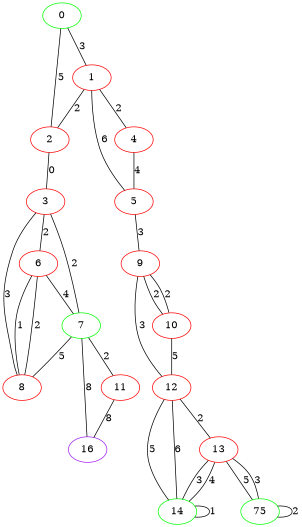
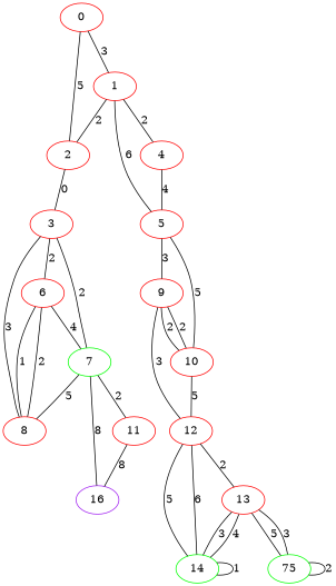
  graph {
    node [color=red weight=1]
-   0 [color=green]
+   0
    1
    2
    4
    5
    3
    9
    10
    6
    7 [color=green]
    8
    11
    16 [color=purple weight=4]
    12
    13
    14 [color=green weight=2]
    n17 [color=green label=75 weight=2]
    0 -- 1 [label=3]
    0 -- 2 [label=5]
    1 -- 2 [label=2]
    1 -- 4 [label=2]
    1 -- 5 [label=6]
    2 -- 3 [label=0]
    4 -- 5 [label=4]
    5 -- 9 [label=3]
+   5 -- 10 [label=5]
    3 -- 6 [label=2]
    3 -- 7 [label=2]
    3 -- 8 [label=3]
    9 -- 10 [label=2]
    9 -- 10 [label=2]
    9 -- 12 [label=3]
    10 -- 12 [label=5]
    6 -- 7 [label=4]
    6 -- 8 [label=1]
    6 -- 8 [label=2]
    7 -- 8 [label=5]
    7 -- 11 [label=2]
    7 -- 16 [label=8]
    11 -- 16 [label=8]
    12 -- 13 [label=2]
    12 -- 14 [label=5]
    12 -- 14 [label=6]
    13 -- 14 [label=3]
    13 -- 14 [label=4]
    13 -- n17 [label=5]
    13 -- n17 [label=3]
    14 -- 14 [label=1]
    n17 -- n17 [label=2]
  }
